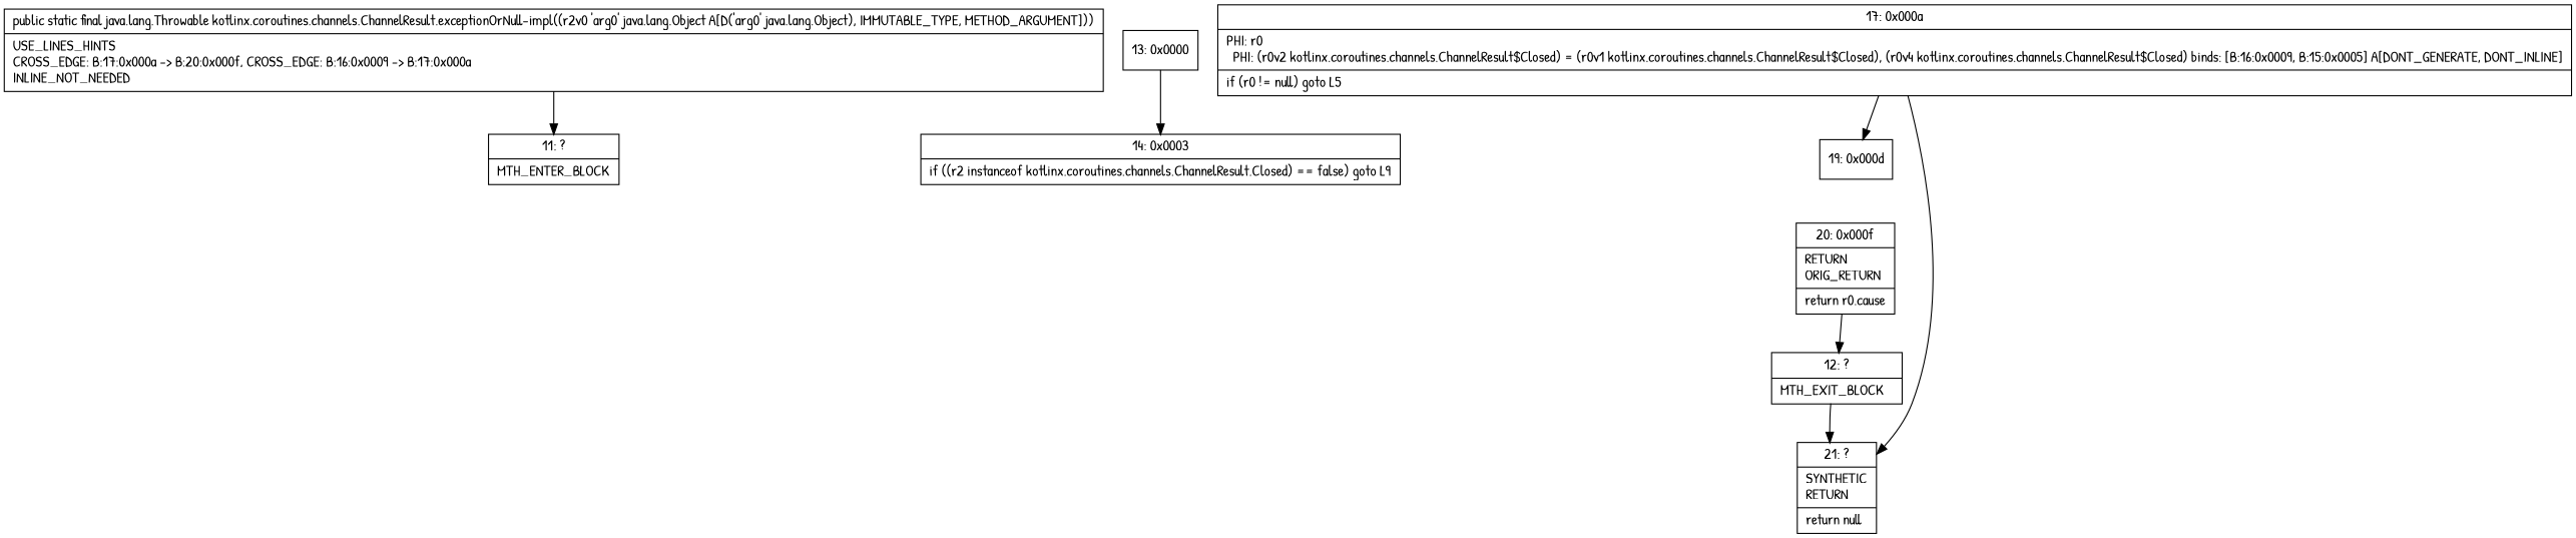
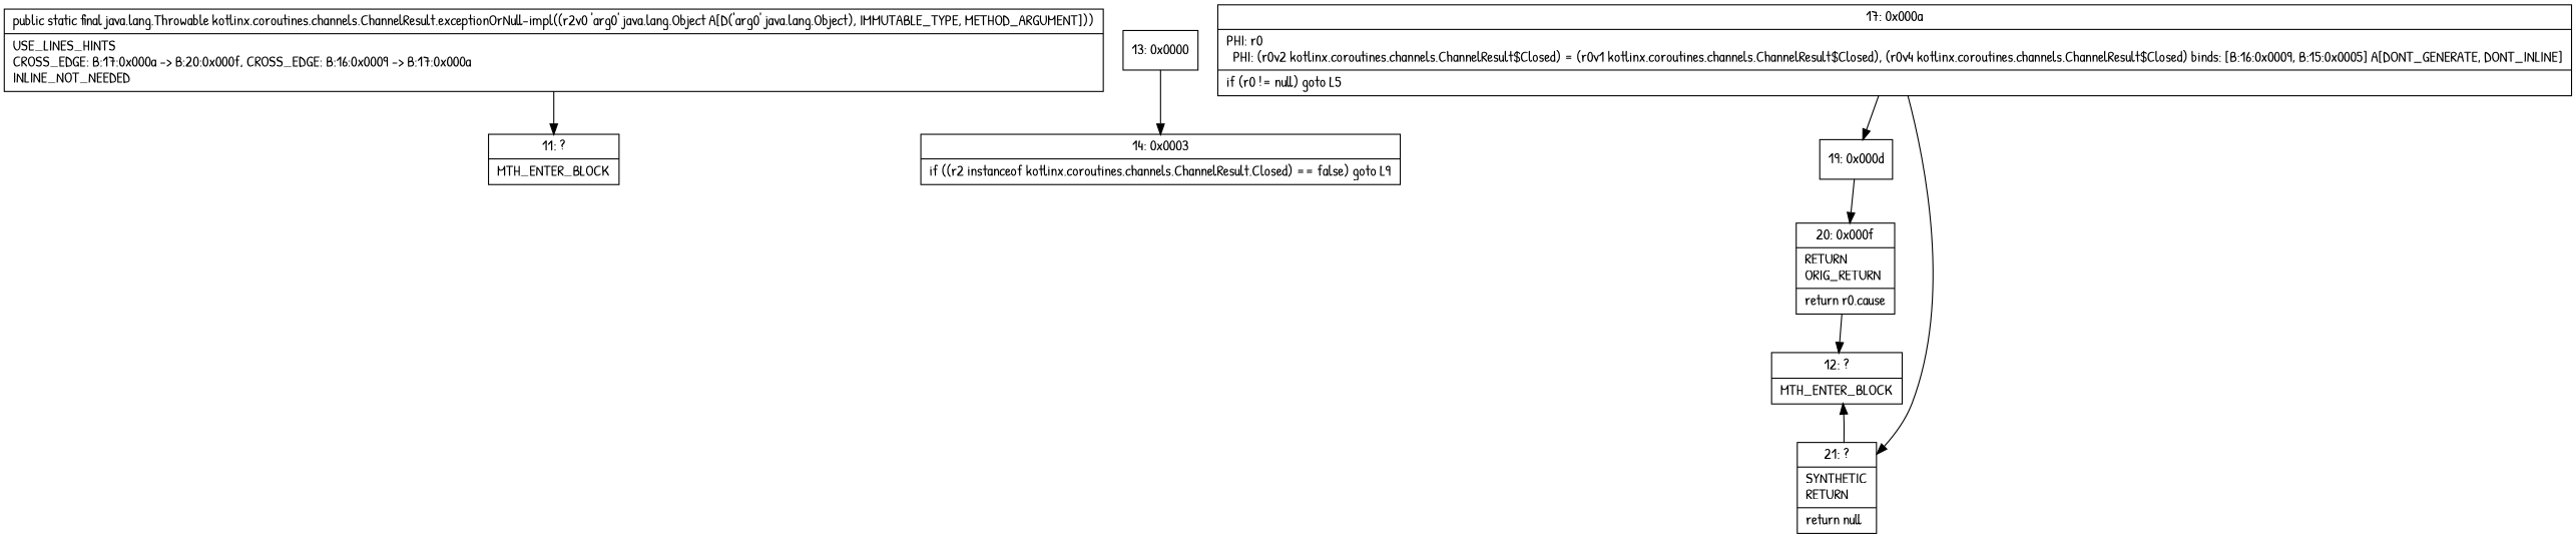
  digraph {
    fontname="Patrick Hand"
    node [fontname="Patrick Hand" shape=record]
    edge [fontname="Patrick Hand"]
    n1 [label="{11\:\ ?|MTH_ENTER_BLOCK\l}"]
    n2 [label="{13\:\ 0x0000}"]
    n3 [label="{14\:\ 0x0003|if ((r2 instanceof kotlinx.coroutines.channels.ChannelResult.Closed) == false) goto L9\l}"]
    n4 [label="{17\:\ 0x000a|PHI: r0 \l  PHI: (r0v2 kotlinx.coroutines.channels.ChannelResult$Closed) = (r0v1 kotlinx.coroutines.channels.ChannelResult$Closed), (r0v4 kotlinx.coroutines.channels.ChannelResult$Closed) binds: [B:16:0x0009, B:15:0x0005] A[DONT_GENERATE, DONT_INLINE]\l|if (r0 != null) goto L5\l}"]
    n5 [label="{19\:\ 0x000d}"]
    n6 [label="{21\:\ ?|SYNTHETIC\lRETURN\l|return null\l}"]
    n7 [label="{20\:\ 0x000f|RETURN\lORIG_RETURN\l|return r0.cause\l}"]
-   n8 [label="{12\:\ ?|MTH_EXIT_BLOCK\l}"]
+   n8 [label="{12\:\ ?|MTH_ENTER_BLOCK\l}"]
    n9 [label="{public static final java.lang.Throwable kotlinx.coroutines.channels.ChannelResult.exceptionOrNull\-impl((r2v0 'arg0' java.lang.Object A[D('arg0' java.lang.Object), IMMUTABLE_TYPE, METHOD_ARGUMENT]))  | USE_LINES_HINTS\lCROSS_EDGE: B:17:0x000a \-\> B:20:0x000f, CROSS_EDGE: B:16:0x0009 \-\> B:17:0x000a\lINLINE_NOT_NEEDED\l}"]
    n2 -> n3
    n4 -> n5
    n4 -> n6 [style=solid]
-   n8 -> n6
+   n5 -> n7
+   n6 -> n8
    n7 -> n8
    n9 -> n1
  }
